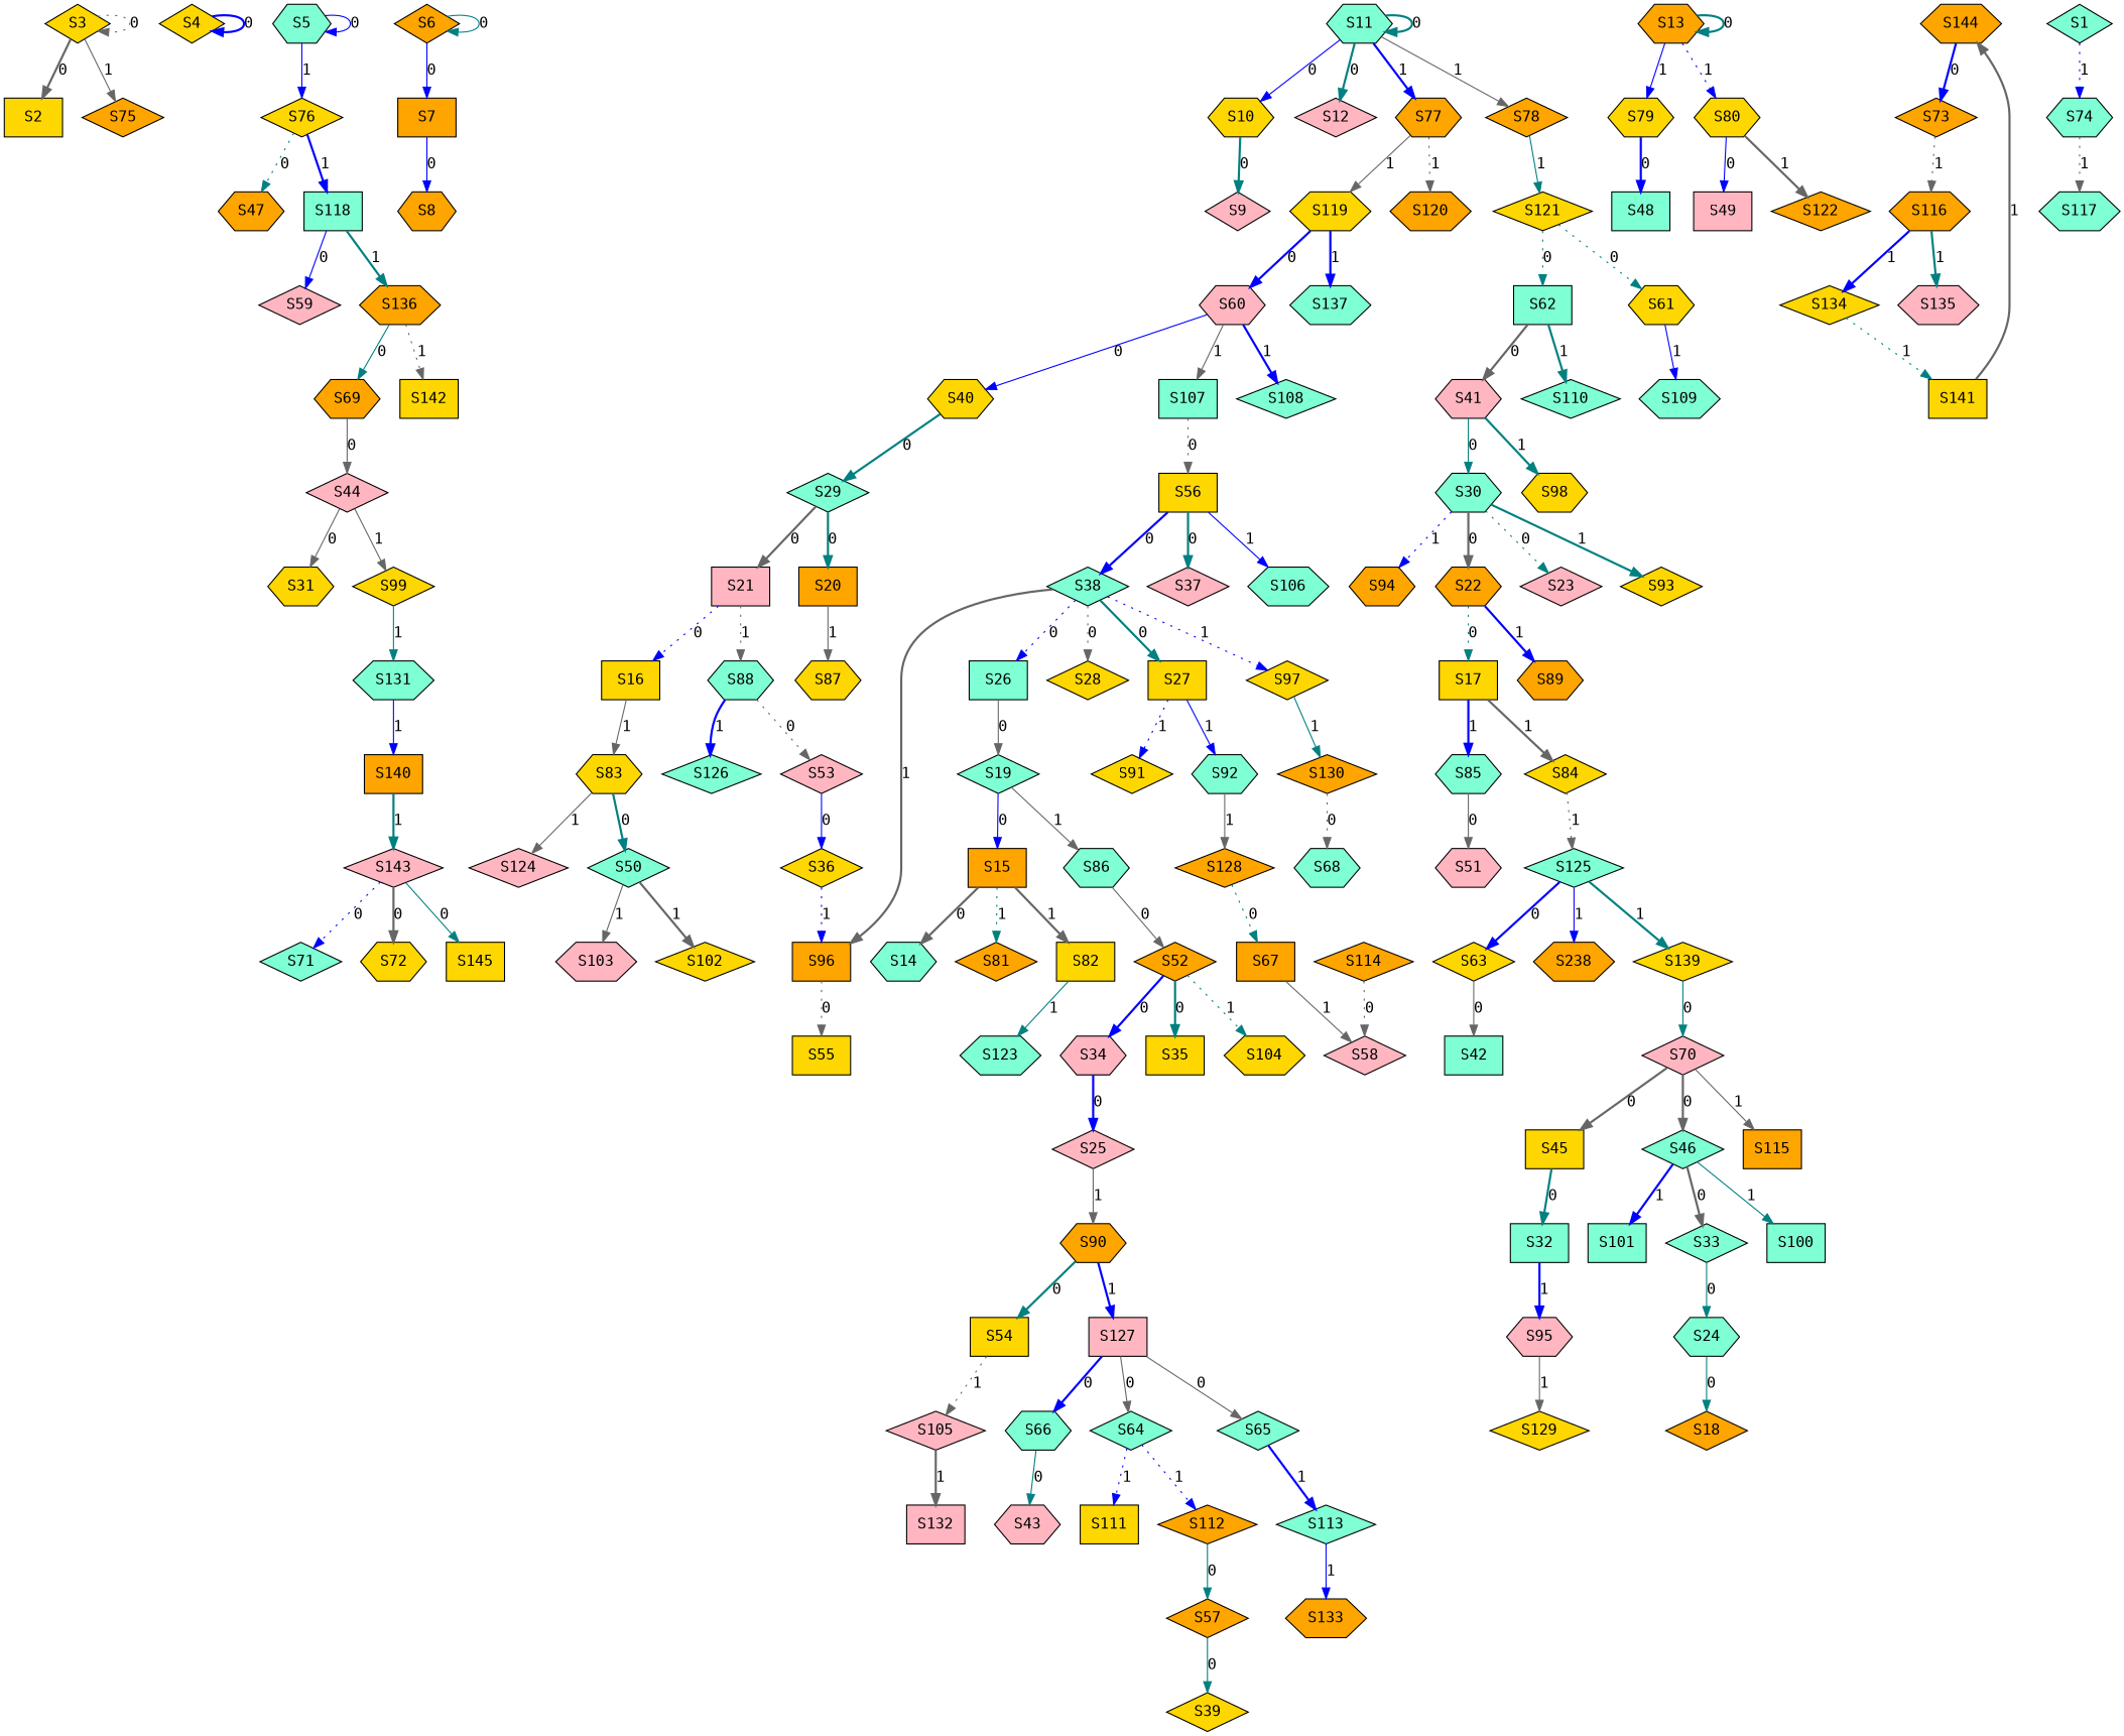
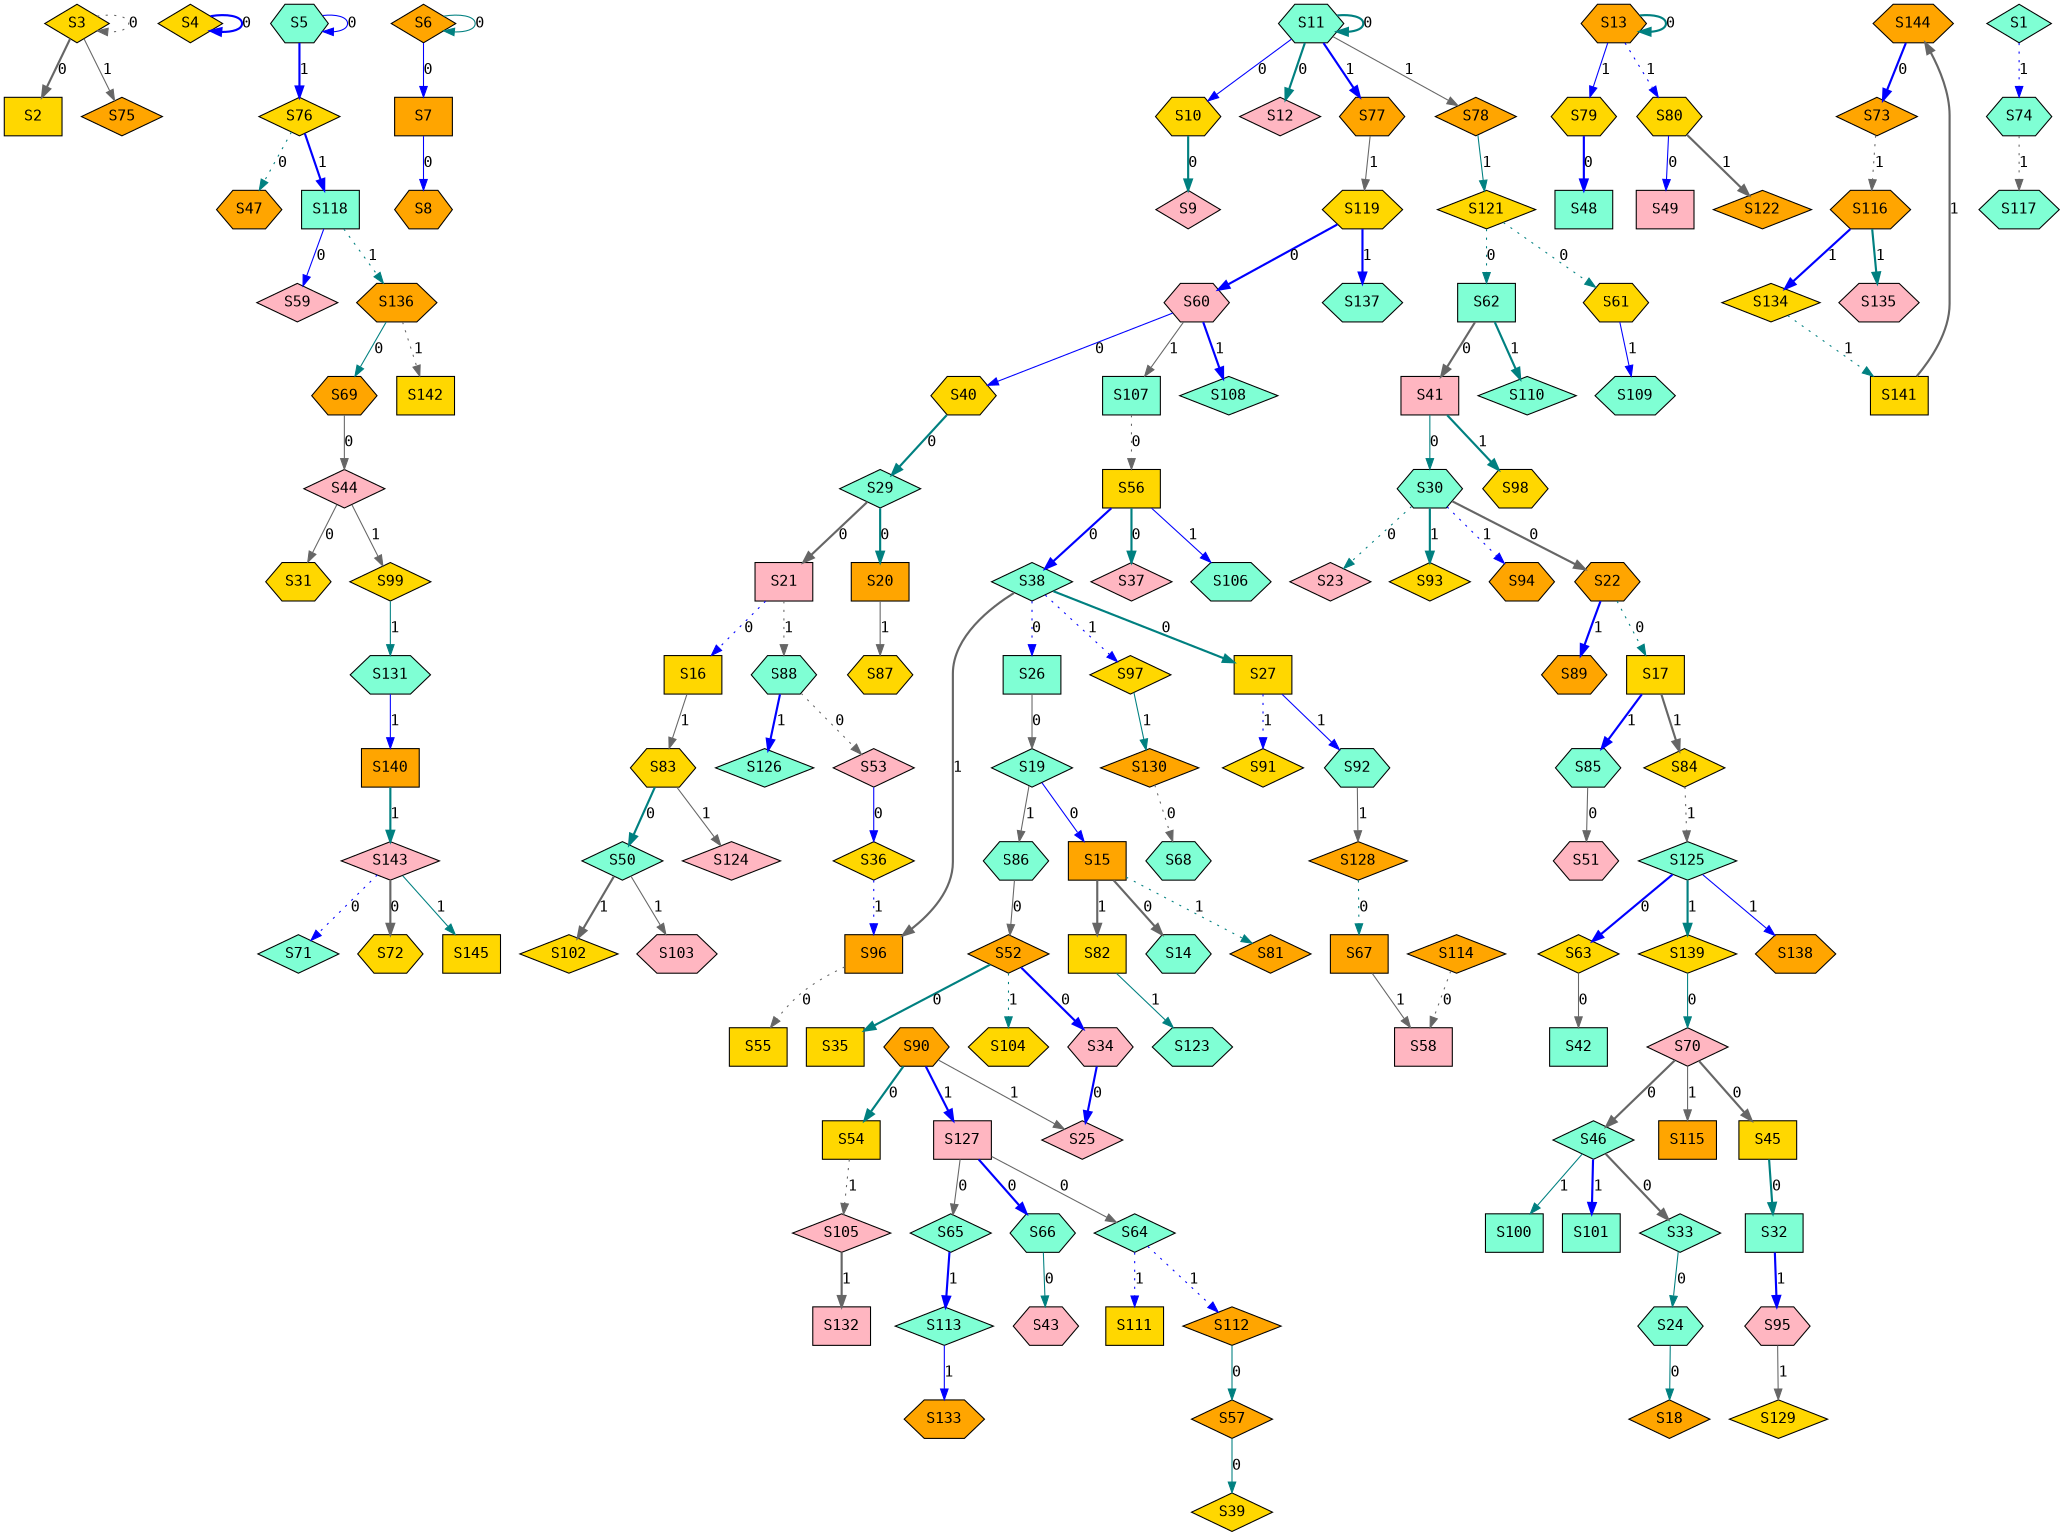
  strict digraph {
    fontname="DejaVu Sans Mono"
    node [fillcolor=gold fontname="DejaVu Sans Mono" shape=diamond style=filled]
    edge [color=gray40 fontname="DejaVu Sans Mono" style=bold]
    S3
    S2 [shape=box]
    S75 [fillcolor=orange]
    S4
    S5 [fillcolor=aquamarine shape=hexagon]
    S76
    S47 [fillcolor=orange shape=hexagon]
    S118 [fillcolor=aquamarine shape=box]
    S6 [fillcolor=orange]
    S7 [fillcolor=orange shape=box]
    S8 [fillcolor=orange shape=hexagon]
    S10 [shape=hexagon]
    S9 [fillcolor=lightpink]
    S11 [fillcolor=aquamarine shape=hexagon]
    S12 [fillcolor=lightpink]
    S77 [fillcolor=orange shape=hexagon]
    S78 [fillcolor=orange]
    S119 [shape=hexagon]
-   S120 [fillcolor=orange shape=hexagon]
    S121
    S13 [fillcolor=orange shape=hexagon]
    S79 [shape=hexagon]
    S80 [shape=hexagon]
    S48 [fillcolor=aquamarine shape=box]
    S49 [fillcolor=lightpink shape=box]
    S122 [fillcolor=orange]
    S15 [fillcolor=orange shape=box]
    S14 [fillcolor=aquamarine shape=hexagon]
    S81 [fillcolor=orange]
    S82 [shape=box]
    S123 [fillcolor=aquamarine shape=hexagon]
    S19 [fillcolor=aquamarine]
    S86 [fillcolor=aquamarine shape=hexagon]
    S52 [fillcolor=orange]
    S21 [fillcolor=lightpink shape=box]
    S16 [shape=box]
    S88 [fillcolor=aquamarine shape=hexagon]
    S83 [shape=hexagon]
    S53 [fillcolor=lightpink]
    S126 [fillcolor=aquamarine]
    S50 [fillcolor=aquamarine]
    S124 [fillcolor=lightpink]
    S22 [fillcolor=orange shape=hexagon]
    S17 [shape=box]
    S89 [fillcolor=orange shape=hexagon]
    S85 [fillcolor=aquamarine shape=hexagon]
    S84
    S51 [fillcolor=lightpink shape=hexagon]
    S125 [fillcolor=aquamarine]
    S24 [fillcolor=aquamarine shape=hexagon]
    S18 [fillcolor=orange]
    S26 [fillcolor=aquamarine shape=box]
    S29 [fillcolor=aquamarine]
    S20 [fillcolor=orange shape=box]
    S87 [shape=hexagon]
    S30 [fillcolor=aquamarine shape=hexagon]
    S23 [fillcolor=lightpink]
    S93
    S94 [fillcolor=orange shape=hexagon]
    S33 [fillcolor=aquamarine]
    S34 [fillcolor=lightpink shape=hexagon]
    S25 [fillcolor=lightpink]
    S90 [fillcolor=orange shape=hexagon]
    S54 [shape=box]
    S127 [fillcolor=lightpink shape=box]
    S38 [fillcolor=aquamarine]
    S27 [shape=box]
-   S28
    S96 [fillcolor=orange shape=box]
    S97
    S91
    S92 [fillcolor=aquamarine shape=hexagon]
    S55 [shape=box]
    S130 [fillcolor=orange]
    S128 [fillcolor=orange]
    S40 [shape=hexagon]
-   S41 [fillcolor=lightpink shape=hexagon]
+   S41 [fillcolor=lightpink shape=box]
    S98 [shape=hexagon]
    S44 [fillcolor=lightpink]
    S31 [shape=hexagon]
    S99
    S131 [fillcolor=aquamarine shape=hexagon]
    S45 [shape=box]
    S32 [fillcolor=aquamarine shape=box]
    S95 [fillcolor=lightpink shape=hexagon]
    S129
    S46 [fillcolor=aquamarine]
    S100 [fillcolor=aquamarine shape=box]
    S101 [fillcolor=aquamarine shape=box]
    S35 [shape=box]
    S104 [shape=hexagon]
    S36
    S56 [shape=box]
    S37 [fillcolor=lightpink]
    S106 [fillcolor=aquamarine shape=hexagon]
    S57 [fillcolor=orange]
    S39
    S60 [fillcolor=lightpink shape=hexagon]
    S107 [fillcolor=aquamarine shape=box]
    S108 [fillcolor=aquamarine]
    S62 [fillcolor=aquamarine shape=box]
    S110 [fillcolor=aquamarine]
    S42 [fillcolor=aquamarine shape=box]
    S63
    S66 [fillcolor=aquamarine shape=hexagon]
    S43 [fillcolor=lightpink shape=hexagon]
    S69 [fillcolor=orange shape=hexagon]
    S70 [fillcolor=lightpink]
    S115 [fillcolor=orange shape=box]
    S59 [fillcolor=lightpink]
    S136 [fillcolor=orange shape=hexagon]
    S102
    S103 [fillcolor=lightpink shape=hexagon]
    S105 [fillcolor=lightpink]
    S64 [fillcolor=aquamarine]
    S65 [fillcolor=aquamarine]
    S132 [fillcolor=lightpink shape=box]
    S112 [fillcolor=orange]
    S114 [fillcolor=orange]
-   S58 [fillcolor=lightpink]
+   S58 [fillcolor=lightpink shape=box]
    S142 [shape=box]
    S137 [fillcolor=aquamarine shape=hexagon]
    S61 [shape=hexagon]
    S109 [fillcolor=aquamarine shape=hexagon]
    S139
-   S138 [fillcolor=orange shape=hexagon label=S238]
+   S138 [fillcolor=orange shape=hexagon]
    S111 [shape=box]
    S113 [fillcolor=aquamarine]
    S133 [fillcolor=orange shape=hexagon]
    S67 [fillcolor=orange shape=box]
    S68 [fillcolor=aquamarine shape=hexagon]
    S143 [fillcolor=lightpink]
    S71 [fillcolor=aquamarine]
    S72 [shape=hexagon]
    S145 [shape=box]
    S144 [fillcolor=orange shape=hexagon]
    S73 [fillcolor=orange]
    S116 [fillcolor=orange shape=hexagon]
    S134
    S135 [fillcolor=lightpink shape=hexagon]
    S1 [fillcolor=aquamarine]
    S74 [fillcolor=aquamarine shape=hexagon]
    S117 [fillcolor=aquamarine shape=hexagon]
    S140 [fillcolor=orange shape=box]
    S141 [shape=box]
    S3 -> S3 [label=0 style=dotted]
    S3 -> S2 [label=0]
    S3 -> S75 [label=1 style=solid]
    S4 -> S4 [color=blue label=0]
    S5 -> S5 [color=blue label=0 style=solid]
-   S5 -> S76 [color=blue label=1 style=solid]
+   S5 -> S76 [color=blue label=1]
    S76 -> S47 [color=teal label=0 style=dotted]
    S76 -> S118 [color=blue label=1]
    S118 -> S59 [color=blue label=0 style=solid]
-   S118 -> S136 [color=teal label=1]
+   S118 -> S136 [color=teal label=1 style=dotted]
    S6 -> S6 [color=teal label=0 style=solid]
    S6 -> S7 [color=blue label=0 style=solid]
    S7 -> S8 [color=blue label=0 style=solid]
    S10 -> S9 [color=teal label=0]
    S11 -> S10 [color=blue label=0 style=solid]
    S11 -> S11 [color=teal label=0]
    S11 -> S12 [color=teal label=0]
    S11 -> S77 [color=blue label=1]
    S11 -> S78 [label=1 style=solid]
    S77 -> S119 [label=1 style=solid]
-   S77 -> S120 [label=1 style=dotted]
    S78 -> S121 [color=teal label=1 style=solid]
    S119 -> S60 [color=blue label=0]
    S119 -> S137 [color=blue label=1]
    S121 -> S62 [color=teal label=0 style=dotted]
    S121 -> S61 [color=teal label=0 style=dotted]
    S13 -> S13 [color=teal label=0]
    S13 -> S79 [color=blue label=1 style=solid]
    S13 -> S80 [color=blue label=1 style=dotted]
    S79 -> S48 [color=blue label=0]
    S80 -> S49 [color=blue label=0 style=solid]
    S80 -> S122 [label=1]
    S15 -> S14 [label=0]
    S15 -> S81 [color=teal label=1 style=dotted]
    S15 -> S82 [label=1]
    S82 -> S123 [color=teal label=1 style=solid]
    S19 -> S15 [color=blue label=0 style=solid]
    S19 -> S86 [label=1 style=solid]
    S86 -> S52 [label=0 style=solid]
    S52 -> S34 [color=blue label=0]
    S52 -> S35 [color=teal label=0]
    S52 -> S104 [color=teal label=1 style=dotted]
    S21 -> S16 [color=blue label=0 style=dotted]
    S21 -> S88 [label=1 style=dotted]
    S16 -> S83 [label=1 style=solid]
    S88 -> S53 [label=0 style=dotted]
    S88 -> S126 [color=blue label=1]
    S83 -> S50 [color=teal label=0]
    S83 -> S124 [label=1 style=solid]
    S53 -> S36 [color=blue label=0 style=solid]
    S50 -> S102 [label=1]
    S50 -> S103 [label=1 style=solid]
    S22 -> S17 [color=teal label=0 style=dotted]
    S22 -> S89 [color=blue label=1]
    S17 -> S85 [color=blue label=1]
    S17 -> S84 [label=1]
    S85 -> S51 [label=0 style=solid]
    S84 -> S125 [label=1 style=dotted]
    S125 -> S63 [color=blue label=0]
    S125 -> S139 [color=teal label=1]
    S125 -> S138 [color=blue label=1 style=solid]
    S24 -> S18 [color=teal label=0 style=solid]
    S26 -> S19 [label=0 style=solid]
    S29 -> S21 [label=0]
    S29 -> S20 [color=teal label=0]
    S20 -> S87 [label=1 style=solid]
    S30 -> S22 [label=0]
    S30 -> S23 [color=teal label=0 style=dotted]
    S30 -> S93 [color=teal label=1]
    S30 -> S94 [color=blue label=1 style=dotted]
    S33 -> S24 [color=teal label=0 style=solid]
    S34 -> S25 [color=blue label=0]
-   S25 -> S90 [label=1 style=solid]
+   S90 -> S25 [label=1 style=solid]
    S90 -> S54 [color=teal label=0]
    S90 -> S127 [color=blue label=1]
    S54 -> S105 [label=1 style=dotted]
    S127 -> S66 [color=blue label=0]
    S127 -> S64 [label=0 style=solid]
    S127 -> S65 [label=0 style=solid]
    S38 -> S26 [color=blue label=0 style=dotted]
    S38 -> S27 [color=teal label=0]
-   S38 -> S28 [label=0 style=dotted]
    S38 -> S96 [label=1]
    S38 -> S97 [color=blue label=1 style=dotted]
    S27 -> S91 [color=blue label=1 style=dotted]
    S27 -> S92 [color=blue label=1 style=solid]
    S96 -> S55 [label=0 style=dotted]
    S97 -> S130 [color=teal label=1 style=solid]
    S92 -> S128 [label=1 style=solid]
    S130 -> S68 [label=0 style=dotted]
    S128 -> S67 [color=teal label=0 style=dotted]
    S40 -> S29 [color=teal label=0]
    S41 -> S30 [color=teal label=0 style=solid]
    S41 -> S98 [color=teal label=1]
    S44 -> S31 [label=0 style=solid]
    S44 -> S99 [label=1 style=solid]
    S99 -> S131 [color=teal label=1 style=solid]
    S131 -> S140 [color=blue label=1 style=solid]
    S45 -> S32 [color=teal label=0]
    S32 -> S95 [color=blue label=1]
    S95 -> S129 [label=1 style=solid]
    S46 -> S33 [label=0]
    S46 -> S100 [color=teal label=1 style=solid]
    S46 -> S101 [color=blue label=1]
    S36 -> S96 [color=blue label=1 style=dotted]
    S56 -> S38 [color=blue label=0]
    S56 -> S37 [color=teal label=0]
    S56 -> S106 [color=blue label=1 style=solid]
    S57 -> S39 [color=teal label=0 style=solid]
    S60 -> S40 [color=blue label=0 style=solid]
    S60 -> S107 [label=1 style=solid]
    S60 -> S108 [color=blue label=1]
    S107 -> S56 [label=0 style=dotted]
    S62 -> S41 [label=0]
    S62 -> S110 [color=teal label=1]
    S63 -> S42 [label=0 style=solid]
    S66 -> S43 [color=teal label=0 style=solid]
    S69 -> S44 [label=0 style=solid]
    S70 -> S45 [label=0]
    S70 -> S46 [label=0]
    S70 -> S115 [label=1 style=solid]
    S136 -> S69 [color=teal label=0 style=solid]
    S136 -> S142 [label=1 style=dotted]
    S105 -> S132 [label=1]
    S64 -> S112 [color=blue label=1 style=dotted]
    S64 -> S111 [color=blue label=1 style=dotted]
    S65 -> S113 [color=blue label=1]
    S112 -> S57 [color=teal label=0 style=solid]
    S114 -> S58 [label=0 style=dotted]
    S61 -> S109 [color=blue label=1 style=solid]
    S139 -> S70 [color=teal label=0 style=solid]
    S113 -> S133 [color=blue label=1 style=solid]
    S67 -> S58 [label=1 style=solid]
    S143 -> S71 [color=blue label=0 style=dotted]
    S143 -> S72 [label=0]
-   S143 -> S145 [color=teal label=0 style=solid]
+   S143 -> S145 [color=teal label=1 style=solid]
    S144 -> S73 [color=blue label=0]
    S73 -> S116 [label=1 style=dotted]
    S116 -> S134 [color=blue label=1]
    S116 -> S135 [color=teal label=1]
    S134 -> S141 [color=teal label=1 style=dotted]
    S1 -> S74 [color=blue label=1 style=dotted]
    S74 -> S117 [label=1 style=dotted]
    S140 -> S143 [color=teal label=1]
    S141 -> S144 [label=1]
  }
